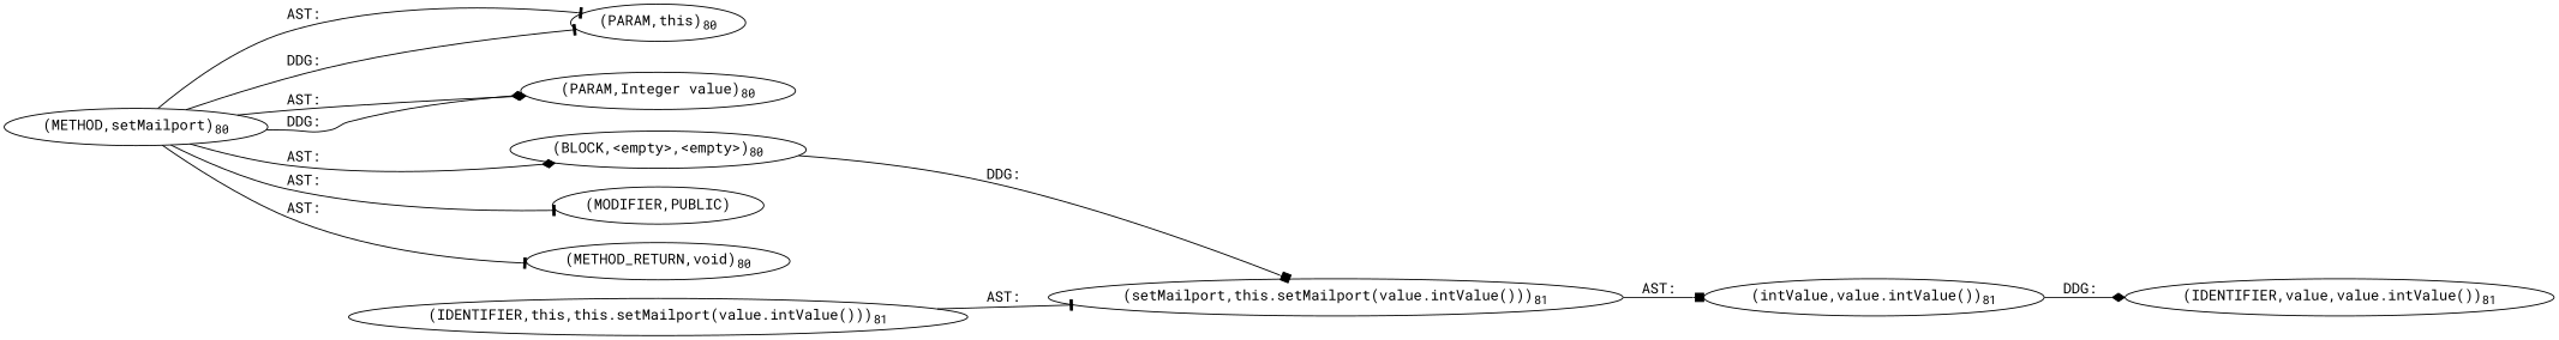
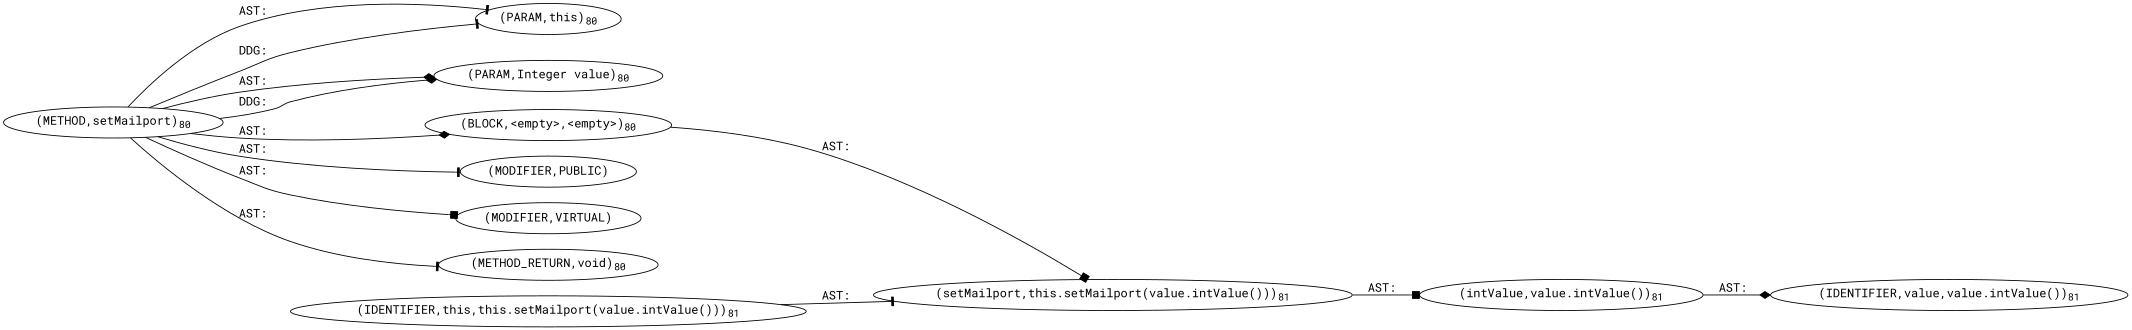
  digraph {
    fontname="Roboto Mono"
    rankdir=LR
    node [fontname="Roboto Mono"]
    edge [arrowhead=tee fontname="Roboto Mono"]
    n1 [label=<(METHOD,setMailport)<SUB>80</SUB>>]
    n2 [label=<(PARAM,this)<SUB>80</SUB>>]
    n3 [label=<(PARAM,Integer value)<SUB>80</SUB>>]
    n4 [label=<(BLOCK,&lt;empty&gt;,&lt;empty&gt;)<SUB>80</SUB>>]
    n5 [label=<(MODIFIER,PUBLIC)>]
+   n6 [label=<(MODIFIER,VIRTUAL)>]
    n7 [label=<(METHOD_RETURN,void)<SUB>80</SUB>>]
    n8 [label=<(setMailport,this.setMailport(value.intValue()))<SUB>81</SUB>>]
    n9 [label=<(intValue,value.intValue())<SUB>81</SUB>>]
    n10 [label=<(IDENTIFIER,this,this.setMailport(value.intValue()))<SUB>81</SUB>>]
    n11 [label=<(IDENTIFIER,value,value.intValue())<SUB>81</SUB>>]
    n1 -> n2 [label="AST: "]
    n1 -> n2 [label="DDG: "]
    n1 -> n3 [arrowhead=diamond label="AST: "]
    n1 -> n3 [arrowhead=diamond label="DDG: "]
    n1 -> n4 [arrowhead=diamond label="AST: "]
    n1 -> n5 [label="AST: "]
+   n1 -> n6 [arrowhead=box label="AST: "]
    n1 -> n7 [label="AST: "]
-   n4 -> n8 [arrowhead=box label="DDG: "]
+   n4 -> n8 [arrowhead=box label="AST: "]
    n8 -> n9 [arrowhead=box label="AST: "]
-   n9 -> n11 [arrowhead=diamond label="DDG: "]
+   n9 -> n11 [arrowhead=diamond label="AST: "]
    n10 -> n8 [label="AST: "]
  }
